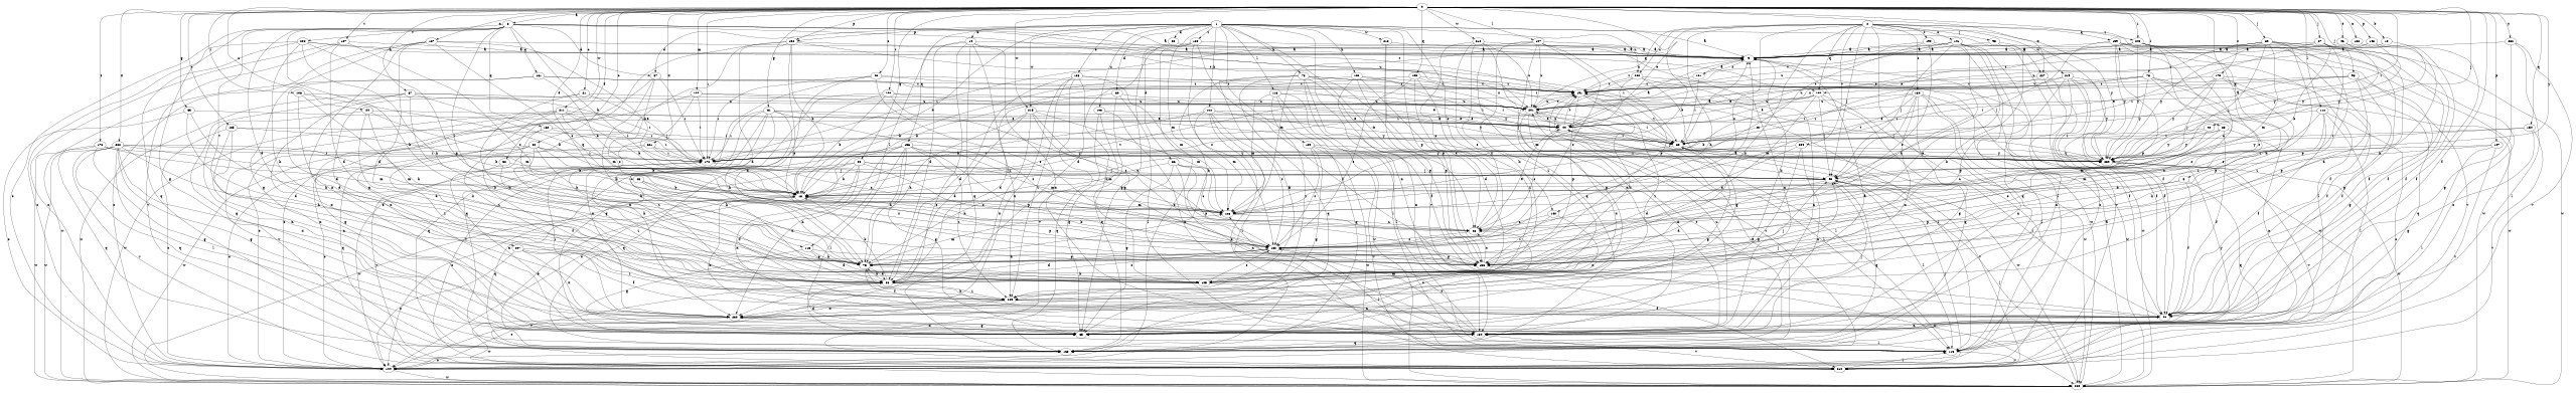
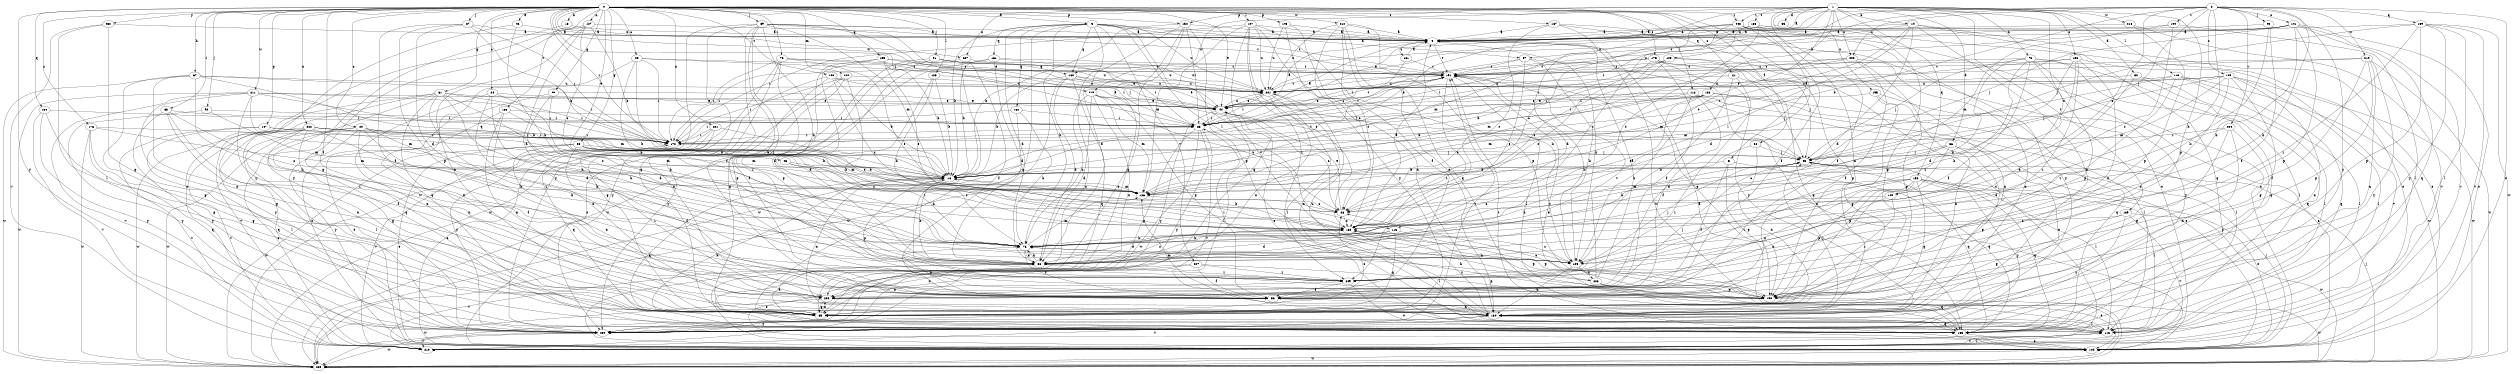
  strict digraph {
    0
    3
    5
    13
    20
    21
    23
    24
    43
    46
    n11 [label=44]
    52
    56
    58
    61
    63
    67
    78
    83
    85
    87
    89
-   91 [label=98]
+   91
    92
    107
    108
    112
    124
    127
-   132
    147
    148
    152
    154
    155
    172
    175
    176
    185
    186
    187
    211
    212
    215
    221
    222
    227
    232
    239
    248
    9
    18
    37
    75
    144
    160
    201
    38
    65
    115
    161
    162
    191
    207
    208
    153
    163
    105
    220
    95
    230
    182
    134
    126
    28
    116
    249
    210
    1
    14
    30
    33
    36
    73
    102
    103
    113
    138
    140
    156
    188
    189
    195
    200
    218
    181
    2
    93
    141
    159
    180
    190
    204
    219
    0 -> 3 [label=a]
    0 -> 5 [label=a]
    0 -> 13 [label=b]
    0 -> 20 [label=c]
    0 -> 21 [label=c]
    0 -> 23 [label=c]
    0 -> 24 [label=c]
    0 -> 43 [label=e]
    0 -> 46 [label=e]
    0 -> n11 [label=e]
    0 -> 52 [label=f]
    0 -> 56 [label=f]
    0 -> 58 [label=g]
    0 -> 61 [label=g]
    0 -> 63 [label=g]
    0 -> 67 [label=h]
    0 -> 78 [label=i]
    0 -> 83 [label=i]
    0 -> 85 [label=i]
    0 -> 87 [label=j]
    0 -> 89 [label=j]
    0 -> 91 [label=j]
    0 -> 92 [label=j]
    0 -> 107 [label=l]
    0 -> 108 [label=l]
    0 -> 112 [label=l]
    0 -> 124 [label=m]
    0 -> 127 [label=n]
-   0 -> 132 [label=n]
    0 -> 147 [label=p]
    0 -> 148 [label=p]
    0 -> 152 [label=p]
    0 -> 154 [label=q]
    0 -> 155 [label=q]
    0 -> 172 [label=r]
    0 -> 175 [label=s]
    0 -> 176 [label=s]
    0 -> 185 [label=t]
    0 -> 186 [label=t]
    0 -> 187 [label=t]
    0 -> 211 [label=w]
    0 -> 212 [label=w]
    0 -> 215 [label=w]
    0 -> 221 [label=x]
    0 -> 222 [label=x]
    0 -> 227 [label=x]
    0 -> 232 [label=y]
    0 -> 239 [label=y]
    0 -> 248 [label=z]
    3 -> 9 [label=a]
    3 -> 18 [label=b]
    3 -> 37 [label=d]
    3 -> 75 [label=h]
    3 -> 144 [label=o]
    3 -> 160 [label=q]
    3 -> 201 [label=u]
    3 -> 38 [label=d]
    3 -> 65 [label=g]
    3 -> 115 [label=l]
    3 -> 161 [label=q]
    3 -> 162 [label=q]
    3 -> 191 [label=t]
    3 -> 207 [label=v]
    3 -> 208 [label=v]
    5 -> 56 [label=f]
    5 -> 18 [label=b]
    5 -> 153 [label=p]
    5 -> 163 [label=q]
    13 -> 239 [label=y]
    13 -> 9 [label=a]
    20 -> 56 [label=f]
    20 -> 172 [label=r]
    20 -> 239 [label=y]
    20 -> 18 [label=b]
    20 -> 75 [label=h]
    20 -> 144 [label=o]
    20 -> 105 [label=k]
    20 -> 220 [label=w]
    21 -> 201 [label=u]
    21 -> 105 [label=k]
    21 -> 95 [label=j]
    21 -> 230 [label=x]
    23 -> 85 [label=i]
    23 -> 172 [label=r]
    23 -> 75 [label=h]
    23 -> 191 [label=t]
    23 -> 163 [label=q]
    23 -> 182 [label=s]
    24 -> n11 [label=e]
    24 -> 38 [label=d]
    24 -> 105 [label=k]
    24 -> 134 [label=n]
    24 -> 126 [label=m]
    43 -> 18 [label=b]
    43 -> 75 [label=h]
    43 -> 182 [label=s]
    46 -> 239 [label=y]
    46 -> 9 [label=a]
    46 -> 75 [label=h]
    n11 -> 85 [label=i]
    n11 -> 239 [label=y]
    n11 -> 9 [label=a]
    n11 -> 201 [label=u]
    n11 -> 191 [label=t]
    n11 -> 28 [label=c]
    n11 -> 116 [label=l]
    52 -> 95 [label=j]
    52 -> 134 [label=n]
    52 -> 249 [label=z]
    56 -> 85 [label=i]
    56 -> 75 [label=h]
    56 -> 134 [label=n]
    58 -> 56 [label=f]
    58 -> 18 [label=b]
    58 -> 144 [label=o]
    58 -> 220 [label=w]
    58 -> 95 [label=j]
    58 -> 182 [label=s]
    58 -> 134 [label=n]
    58 -> 126 [label=m]
    61 -> n11 [label=e]
    61 -> 172 [label=r]
    61 -> 239 [label=y]
    61 -> 75 [label=h]
    61 -> 163 [label=q]
    61 -> 230 [label=x]
    61 -> 182 [label=s]
    61 -> 249 [label=z]
    61 -> 210 [label=v]
    63 -> n11 [label=e]
    63 -> 75 [label=h]
    63 -> 144 [label=o]
    63 -> 38 [label=d]
    67 -> 172 [label=r]
    67 -> 18 [label=q]
    67 -> 201 [label=u]
    67 -> 65 [label=g]
    67 -> 105 [label=k]
    67 -> 220 [label=w]
    67 -> 230 [label=x]
    78 -> 172 [label=r]
    78 -> 239 [label=y]
    78 -> 201 [label=u]
    78 -> 191 [label=t]
    78 -> 153 [label=p]
    78 -> 220 [label=w]
    78 -> 182 [label=s]
    83 -> 56 [label=f]
    83 -> 85 [label=i]
    83 -> 239 [label=y]
    83 -> 134 [label=n]
    83 -> 28 [label=c]
    85 -> 172 [label=r]
    85 -> 239 [label=y]
    85 -> 9 [label=a]
    85 -> 65 [label=g]
    85 -> 191 [label=t]
    85 -> 220 [label=w]
    85 -> 210 [label=v]
    87 -> 56 [label=f]
    87 -> 172 [label=r]
    87 -> 9 [label=a]
    87 -> 18 [label=b]
    87 -> 38 [label=d]
    87 -> 153 [label=p]
    89 -> n11 [label=e]
    89 -> 56 [label=f]
    89 -> 239 [label=y]
    89 -> 9 [label=a]
    89 -> 75 [label=h]
    89 -> 65 [label=g]
    89 -> 191 [label=t]
    89 -> 220 [label=w]
    89 -> 95 [label=j]
    89 -> 126 [label=m]
    89 -> 249 [label=z]
    91 -> n11 [label=e]
    91 -> 56 [label=f]
    91 -> 160 [label=q]
    91 -> 201 [label=u]
    91 -> 65 [label=g]
    91 -> 153 [label=p]
    92 -> 85 [label=i]
    92 -> 239 [label=y]
    92 -> 126 [label=m]
    107 -> 172 [label=r]
    107 -> 9 [label=a]
    107 -> 201 [label=u]
    107 -> 65 [label=g]
    107 -> 153 [label=p]
    107 -> 182 [label=s]
    107 -> 134 [label=n]
    107 -> 126 [label=m]
    107 -> 249 [label=z]
    108 -> 18 [label=b]
    108 -> 75 [label=h]
    108 -> 201 [label=u]
    108 -> 38 [label=d]
    112 -> n11 [label=e]
    112 -> 56 [label=f]
    112 -> 144 [label=o]
    112 -> 105 [label=k]
    112 -> 28 [label=c]
    112 -> 116 [label=l]
    124 -> 172 [label=r]
    124 -> 239 [label=y]
    124 -> 144 [label=o]
    124 -> 201 [label=u]
    124 -> 105 [label=k]
    127 -> 9 [label=a]
    127 -> 18 [label=b]
    127 -> 144 [label=o]
    127 -> 38 [label=d]
    127 -> 65 [label=g]
    127 -> 134 [label=n]
    127 -> 28 [label=c]
-   132 -> 56 [label=f]
-   132 -> 9 [label=a]
    147 -> 172 [label=r]
    147 -> 126 [label=m]
    147 -> 116 [label=l]
    147 -> 210 [label=v]
    148 -> 56 [label=f]
    148 -> 239 [label=y]
    148 -> 9 [label=a]
    148 -> 201 [label=u]
    152 -> 85 [label=i]
    152 -> 9 [label=a]
    152 -> 18 [label=b]
    152 -> 144 [label=o]
    152 -> 38 [label=d]
    152 -> 65 [label=g]
    152 -> 153 [label=p]
    154 -> 85 [label=i]
    154 -> 239 [label=y]
    154 -> 65 [label=g]
    154 -> 210 [label=v]
    155 -> 18 [label=b]
    155 -> 201 [label=u]
    155 -> 38 [label=d]
    155 -> 191 [label=t]
    155 -> 182 [label=s]
    155 -> 249 [label=z]
    172 -> 95 [label=j]
    172 -> 210 [label=v]
    175 -> 56 [label=f]
    175 -> 85 [label=i]
    175 -> 239 [label=y]
    175 -> 191 [label=t]
    175 -> 163 [label=q]
    175 -> 95 [label=j]
    175 -> 182 [label=s]
    176 -> 172 [label=r]
    176 -> 65 [label=g]
    176 -> 163 [label=q]
    176 -> 220 [label=w]
    176 -> 126 [label=m]
    185 -> 85 [label=i]
    185 -> 18 [label=b]
    185 -> 144 [label=o]
    185 -> 230 [label=x]
    185 -> 134 [label=n]
    186 -> n11 [label=e]
    186 -> 18 [label=b]
    186 -> 201 [label=u]
    186 -> 65 [label=g]
    186 -> 230 [label=x]
    186 -> 182 [label=s]
    187 -> 9 [label=a]
    187 -> 144 [label=o]
    187 -> 38 [label=d]
    187 -> 182 [label=s]
    187 -> 210 [label=v]
    211 -> n11 [label=e]
    211 -> 172 [label=r]
    211 -> 18 [label=b]
    211 -> 65 [label=g]
    211 -> 220 [label=w]
    211 -> 126 [label=m]
    211 -> 249 [label=z]
    211 -> 210 [label=v]
    212 -> 9 [label=a]
    212 -> 201 [label=u]
    212 -> 163 [label=q]
    212 -> 105 [label=k]
    212 -> 182 [label=s]
    212 -> 134 [label=n]
    212 -> 28 [label=c]
    215 -> n11 [label=e]
    215 -> 75 [label=h]
    215 -> 38 [label=d]
    215 -> 153 [label=p]
    215 -> 230 [label=x]
    215 -> 126 [label=m]
    215 -> 28 [label=c]
    221 -> 172 [label=r]
    221 -> 239 [label=y]
    221 -> 144 [label=o]
    221 -> 163 [label=q]
    221 -> 28 [label=c]
    222 -> 172 [label=r]
    222 -> 18 [label=b]
    222 -> 75 [label=h]
    222 -> 65 [label=g]
    222 -> 163 [label=q]
    222 -> 220 [label=w]
    222 -> 230 [label=x]
    222 -> 126 [label=m]
    222 -> 116 [label=l]
    222 -> 210 [label=v]
    227 -> 56 [label=f]
    227 -> 172 [label=r]
    227 -> 191 [label=t]
    227 -> 220 [label=w]
    232 -> 9 [label=a]
    232 -> 65 [label=g]
    232 -> 116 [label=l]
    232 -> 210 [label=v]
    239 -> 191 [label=t]
    239 -> 220 [label=w]
    239 -> 210 [label=v]
    248 -> n11 [label=e]
    248 -> 56 [label=f]
    248 -> 239 [label=y]
    248 -> 9 [label=a]
    248 -> 144 [label=o]
    248 -> 182 [label=s]
    248 -> 28 [label=c]
    9 -> 191 [label=t]
    9 -> 105 [label=k]
    9 -> 220 [label=w]
    9 -> 181 [label=s]
    18 -> 191 [label=t]
    18 -> 153 [label=p]
    18 -> 163 [label=q]
    18 -> 134 [label=n]
    18 -> 126 [label=m]
    37 -> 172 [label=r]
    37 -> 144 [label=o]
    37 -> 191 [label=t]
    37 -> 105 [label=k]
    37 -> 182 [label=s]
    75 -> 56 [label=f]
    75 -> 38 [label=d]
    75 -> 105 [label=k]
    75 -> 126 [label=m]
    144 -> 191 [label=t]
    144 -> 220 [label=w]
    144 -> 95 [label=j]
    160 -> n11 [label=e]
    160 -> 18 [label=b]
    160 -> 201 [label=u]
    160 -> 38 [label=d]
    160 -> 163 [label=q]
    160 -> 220 [label=w]
    160 -> 95 [label=j]
    201 -> n11 [label=e]
    201 -> 85 [label=i]
    201 -> 191 [label=t]
    201 -> 230 [label=x]
    201 -> 134 [label=n]
    201 -> 116 [label=l]
    38 -> 18 [label=b]
    38 -> 75 [label=h]
    38 -> 182 [label=s]
    38 -> 249 [label=z]
    38 -> 210 [label=v]
-   65 -> 9 [label=a]
    65 -> 38 [label=d]
    65 -> 230 [label=x]
    65 -> 28 [label=c]
    115 -> 75 [label=h]
    115 -> 38 [label=d]
    115 -> 65 [label=g]
    115 -> 153 [label=p]
    161 -> 85 [label=i]
    161 -> 18 [label=b]
    161 -> 38 [label=d]
    161 -> 191 [label=t]
    161 -> 220 [label=w]
    162 -> 85 [label=i]
    162 -> 172 [label=r]
    162 -> 75 [label=h]
    162 -> 249 [label=z]
    191 -> 201 [label=u]
    191 -> 153 [label=p]
    191 -> 105 [label=k]
    191 -> 116 [label=l]
    191 -> 249 [label=z]
    207 -> 56 [label=f]
    207 -> 144 [label=o]
    207 -> 153 [label=p]
    207 -> 230 [label=x]
    207 -> 249 [label=z]
    208 -> 9 [label=a]
    208 -> 75 [label=h]
    208 -> 144 [label=o]
    208 -> 191 [label=t]
    208 -> 153 [label=p]
    208 -> 163 [label=q]
-   208 -> 105 [label=k]
+   105 -> 208 [label=k]
    153 -> 220 [label=w]
    153 -> 28 [label=c]
    163 -> n11 [label=e]
    163 -> 18 [label=b]
    163 -> 144 [label=o]
    163 -> 191 [label=t]
    105 -> 95 [label=j]
    105 -> 182 [label=s]
    105 -> 134 [label=n]
    220 -> 9 [label=a]
    220 -> 95 [label=j]
    95 -> 18 [label=b]
    95 -> 38 [label=d]
    95 -> 163 [label=q]
    95 -> 116 [label=l]
    230 -> 172 [label=r]
    230 -> 65 [label=g]
    230 -> 220 [label=w]
    230 -> 95 [label=j]
    182 -> 9 [label=a]
    182 -> 18 [label=b]
    182 -> 75 [label=h]
    182 -> 38 [label=d]
    182 -> 153 [label=p]
    182 -> 116 [label=l]
-   239 -> 134 [label=y]
+   134 -> 239 [label=y]
    134 -> 201 [label=u]
    134 -> 163 [label=q]
    134 -> 95 [label=j]
    134 -> 182 [label=s]
    134 -> 126 [label=m]
    134 -> 116 [label=l]
    134 -> 210 [label=v]
    126 -> 28 [label=c]
    28 -> n11 [label=e]
    28 -> 182 [label=s]
    116 -> 210 [label=v]
    249 -> 56 [label=f]
    249 -> 144 [label=o]
    249 -> 230 [label=x]
    210 -> 116 [label=l]
    1 -> 152 [label=p]
    1 -> 215 [label=w]
    1 -> 227 [label=x]
    1 -> 9 [label=a]
    1 -> 18 [label=b]
    1 -> 37 [label=d]
    1 -> 153 [label=p]
    1 -> 134 [label=n]
    1 -> 28 [label=c]
    1 -> 14 [label=b]
    1 -> 30 [label=d]
    1 -> 33 [label=d]
    1 -> 36 [label=d]
    1 -> 73 [label=h]
    1 -> 102 [label=k]
    1 -> 103 [label=k]
    1 -> 113 [label=l]
    1 -> 138 [label=o]
    1 -> 140 [label=o]
    1 -> 156 [label=q]
    1 -> 188 [label=t]
    1 -> 189 [label=t]
    1 -> 195 [label=u]
    1 -> 200 [label=u]
    1 -> 218 [label=w]
    14 -> 85 [label=i]
    14 -> 9 [label=a]
    14 -> 144 [label=o]
    14 -> 38 [label=d]
    14 -> 115 [label=l]
    14 -> 163 [label=q]
    14 -> 134 [label=n]
-   14 -> 249 [label=z]
+   14 -> 18 [label=z]
    30 -> 201 [label=u]
    30 -> 38 [label=d]
    30 -> 163 [label=q]
    30 -> 116 [label=l]
    33 -> 9 [label=a]
    33 -> 65 [label=g]
    36 -> 75 [label=h]
    36 -> 65 [label=g]
    36 -> 153 [label=p]
    36 -> 95 [label=j]
    36 -> 134 [label=n]
    36 -> 28 [label=c]
    73 -> 56 [label=f]
    73 -> 239 [label=y]
    73 -> 75 [label=h]
    73 -> 191 [label=t]
    73 -> 153 [label=p]
    73 -> 163 [label=q]
    73 -> 95 [label=j]
    73 -> 116 [label=l]
    73 -> 249 [label=z]
    102 -> n11 [label=e]
    102 -> 85 [label=i]
    102 -> 18 [label=b]
    102 -> 144 [label=o]
    102 -> 182 [label=s]
    102 -> 126 [label=m]
    102 -> 116 [label=l]
    103 -> 85 [label=i]
    103 -> 18 [label=b]
    103 -> 191 [label=t]
    103 -> 153 [label=p]
    103 -> 134 [label=n]
    103 -> 28 [label=c]
    113 -> 201 [label=u]
    113 -> 163 [label=q]
    113 -> 220 [label=w]
    113 -> 126 [label=m]
    113 -> 116 [label=l]
    113 -> 249 [label=z]
    138 -> 38 [label=d]
    138 -> 191 [label=t]
    138 -> 105 [label=k]
    138 -> 230 [label=x]
    138 -> 126 [label=m]
    138 -> 249 [label=z]
    138 -> 210 [label=v]
    140 -> 153 [label=r]
    140 -> 230 [label=x]
    140 -> 28 [label=c]
    156 -> 239 [label=y]
    156 -> 75 [label=h]
    156 -> 144 [label=o]
    156 -> 65 [label=g]
    156 -> 153 [label=p]
    156 -> 163 [label=q]
    156 -> 230 [label=x]
    156 -> 126 [label=m]
    156 -> 116 [label=l]
    156 -> 249 [label=z]
    188 -> 56 [label=f]
    188 -> 9 [label=a]
    188 -> 144 [label=o]
    188 -> 38 [label=d]
    188 -> 182 [label=s]
    188 -> 126 [label=m]
    189 -> 239 [label=y]
    189 -> 65 [label=g]
    189 -> 220 [label=w]
    189 -> 182 [label=s]
    189 -> 210 [label=v]
    195 -> n11 [label=e]
    195 -> 65 [label=g]
    195 -> 163 [label=q]
    195 -> 134 [label=n]
    200 -> 56 [label=f]
    200 -> 172 [label=r]
    200 -> 65 [label=g]
    200 -> 191 [label=t]
    200 -> 134 [label=n]
    200 -> 126 [label=m]
    218 -> 9 [label=a]
    218 -> 153 [label=p]
    218 -> 210 [label=v]
    181 -> 85 [label=i]
    181 -> 9 [label=a]
    181 -> 191 [label=t]
    2 -> 239 [label=y]
    2 -> 248 [label=z]
    2 -> 18 [label=b]
    2 -> 75 [label=h]
    2 -> 144 [label=o]
    2 -> 160 [label=q]
    2 -> 201 [label=u]
    2 -> 105 [label=k]
    2 -> 95 [label=j]
    2 -> 140 [label=o]
    2 -> 200 [label=u]
    2 -> 93 [label=j]
    2 -> 141 [label=o]
    2 -> 159 [label=q]
    2 -> 180 [label=s]
    2 -> 190 [label=t]
    2 -> 204 [label=v]
    2 -> 219 [label=w]
    93 -> 56 [label=f]
    93 -> 9 [label=a]
    93 -> 105 [label=k]
    141 -> 9 [label=a]
    141 -> 75 [label=h]
    141 -> 144 [label=o]
    141 -> 201 [label=u]
    141 -> 191 [label=t]
    141 -> 153 [label=p]
    141 -> 163 [label=q]
    141 -> 95 [label=j]
    141 -> 210 [label=v]
    159 -> 239 [label=y]
    159 -> 9 [label=a]
    159 -> 153 [label=p]
    159 -> 220 [label=w]
    159 -> 95 [label=j]
    159 -> 116 [label=l]
    159 -> 249 [label=z]
    159 -> 210 [label=v]
    180 -> 85 [label=i]
    180 -> 201 [label=u]
    180 -> 65 [label=g]
    180 -> 220 [label=w]
    180 -> 95 [label=j]
    180 -> 230 [label=x]
    180 -> 134 [label=n]
    180 -> 126 [label=m]
    180 -> 116 [label=l]
    190 -> 9 [label=a]
    190 -> 182 [label=s]
    190 -> 126 [label=m]
    190 -> 116 [label=l]
    204 -> 172 [label=r]
    204 -> 239 [label=y]
    204 -> 38 [label=d]
    204 -> 65 [label=g]
    204 -> 134 [label=n]
    219 -> n11 [label=e]
    219 -> 56 [label=f]
    219 -> 239 [label=y]
    219 -> 191 [label=t]
    219 -> 153 [label=p]
    219 -> 220 [label=w]
    219 -> 134 [label=n]
  }
